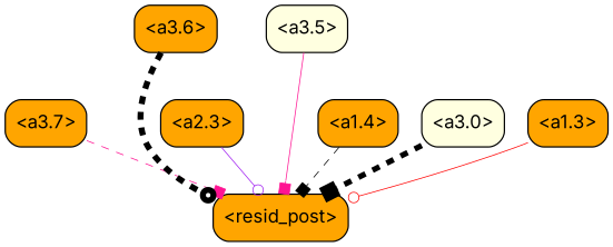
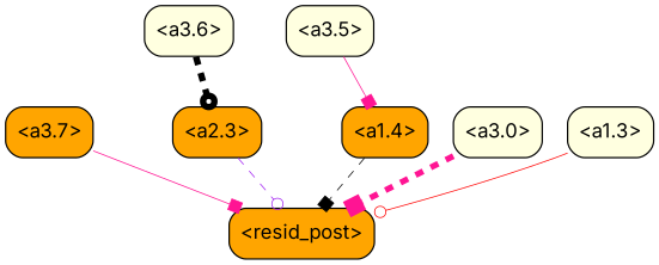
  strict digraph {
    fontname=Inter
    splines=true
    node [color=black fillcolor=orange fontname=Inter shape=box style="filled, rounded"]
    edge [arrowhead=box color=deeppink fontname=Inter penwidth=0.6 style=bold]
    "<a3.7>"
    "<resid_post>"
-   "<a3.6>"
+   "<a3.6>" [fillcolor=lightyellow]
    "<a3.5>" [fillcolor=lightyellow]
    "<a3.0>" [fillcolor=lightyellow]
    "<a2.3>"
    "<a1.4>"
-   "<a1.3>"
-   "<a3.7>" -> "<resid_post>" [penwidth=0.6239100098609924 style=dashed]
-   "<a3.6>" -> "<resid_post>" [arrowhead=odot color=black penwidth=4.569062113761902 style=dashed]
-   "<a3.5>" -> "<resid_post>"
-   "<a3.0>" -> "<resid_post>" [color=black penwidth=4.283544182777405 style=dashed]
-   "<a2.3>" -> "<resid_post>" [arrowhead=odot color=purple]
+   "<a1.3>" [fillcolor=lightyellow]
+   "<a3.7>" -> "<resid_post>" [penwidth=0.6239100098609924]
+   "<a3.6>" -> "<a2.3>" [arrowhead=odot color=black penwidth=4.569062113761902 style=dashed]
+   "<a3.5>" -> "<a1.4>"
+   "<a3.0>" -> "<resid_post>" [penwidth=4.283544182777405 style=dashed]
+   "<a2.3>" -> "<resid_post>" [arrowhead=odot color=purple style=dashed]
    "<a1.4>" -> "<resid_post>" [color=black style=dashed]
    "<a1.3>" -> "<resid_post>" [arrowhead=odot color=red]
  }
